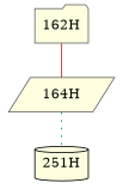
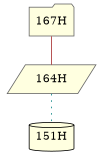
  graph {
    node [color=gray40 fillcolor=lightyellow style="radial,filled"]
    edge [penwidth=1]
-   "162H" [shape=folder]
+   "162H" [shape=folder label="167H"]
    "164H" [shape=parallelogram]
-   "151H" [color=black shape=cylinder label="251H"]
+   "151H" [color=black shape=cylinder]
    "162H" -- "164H" [color=brown style=bold]
    "164H" -- "151H" [color=teal style=dotted]
  }
